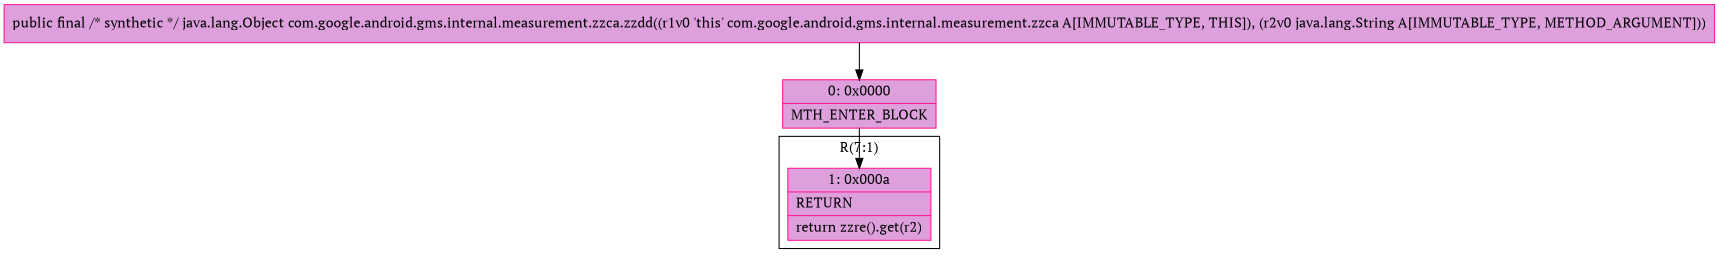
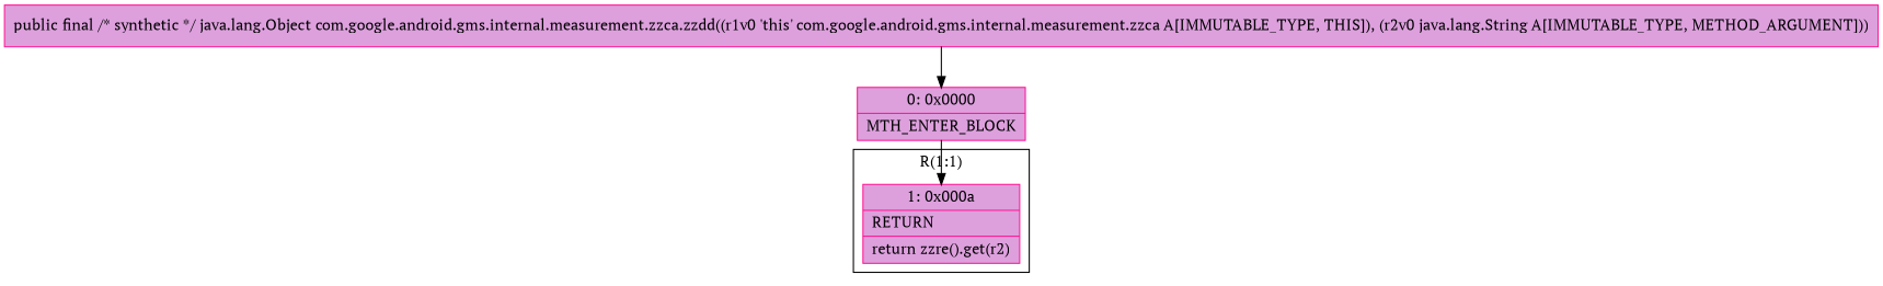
  digraph {
    fontname="PT Serif"
    node [color=deeppink shape=record style=filled fillcolor=plum fontname="PT Serif"]
    edge [fontname="PT Serif"]
    n1 [label="{1\:\ 0x000a|RETURN\l|return zzre().get(r2)\l}"]
    n2 [label="{0\:\ 0x0000|MTH_ENTER_BLOCK\l}"]
    n3 [label="{public final \/* synthetic *\/ java.lang.Object com.google.android.gms.internal.measurement.zzca.zzdd((r1v0 'this' com.google.android.gms.internal.measurement.zzca A[IMMUTABLE_TYPE, THIS]), (r2v0 java.lang.String A[IMMUTABLE_TYPE, METHOD_ARGUMENT])) }"]
    subgraph cluster_1 {
-     label="R(7:1)"
+     label="R(1:1)"
      n1
    }
    n2 -> n1
    n3 -> n2
  }
